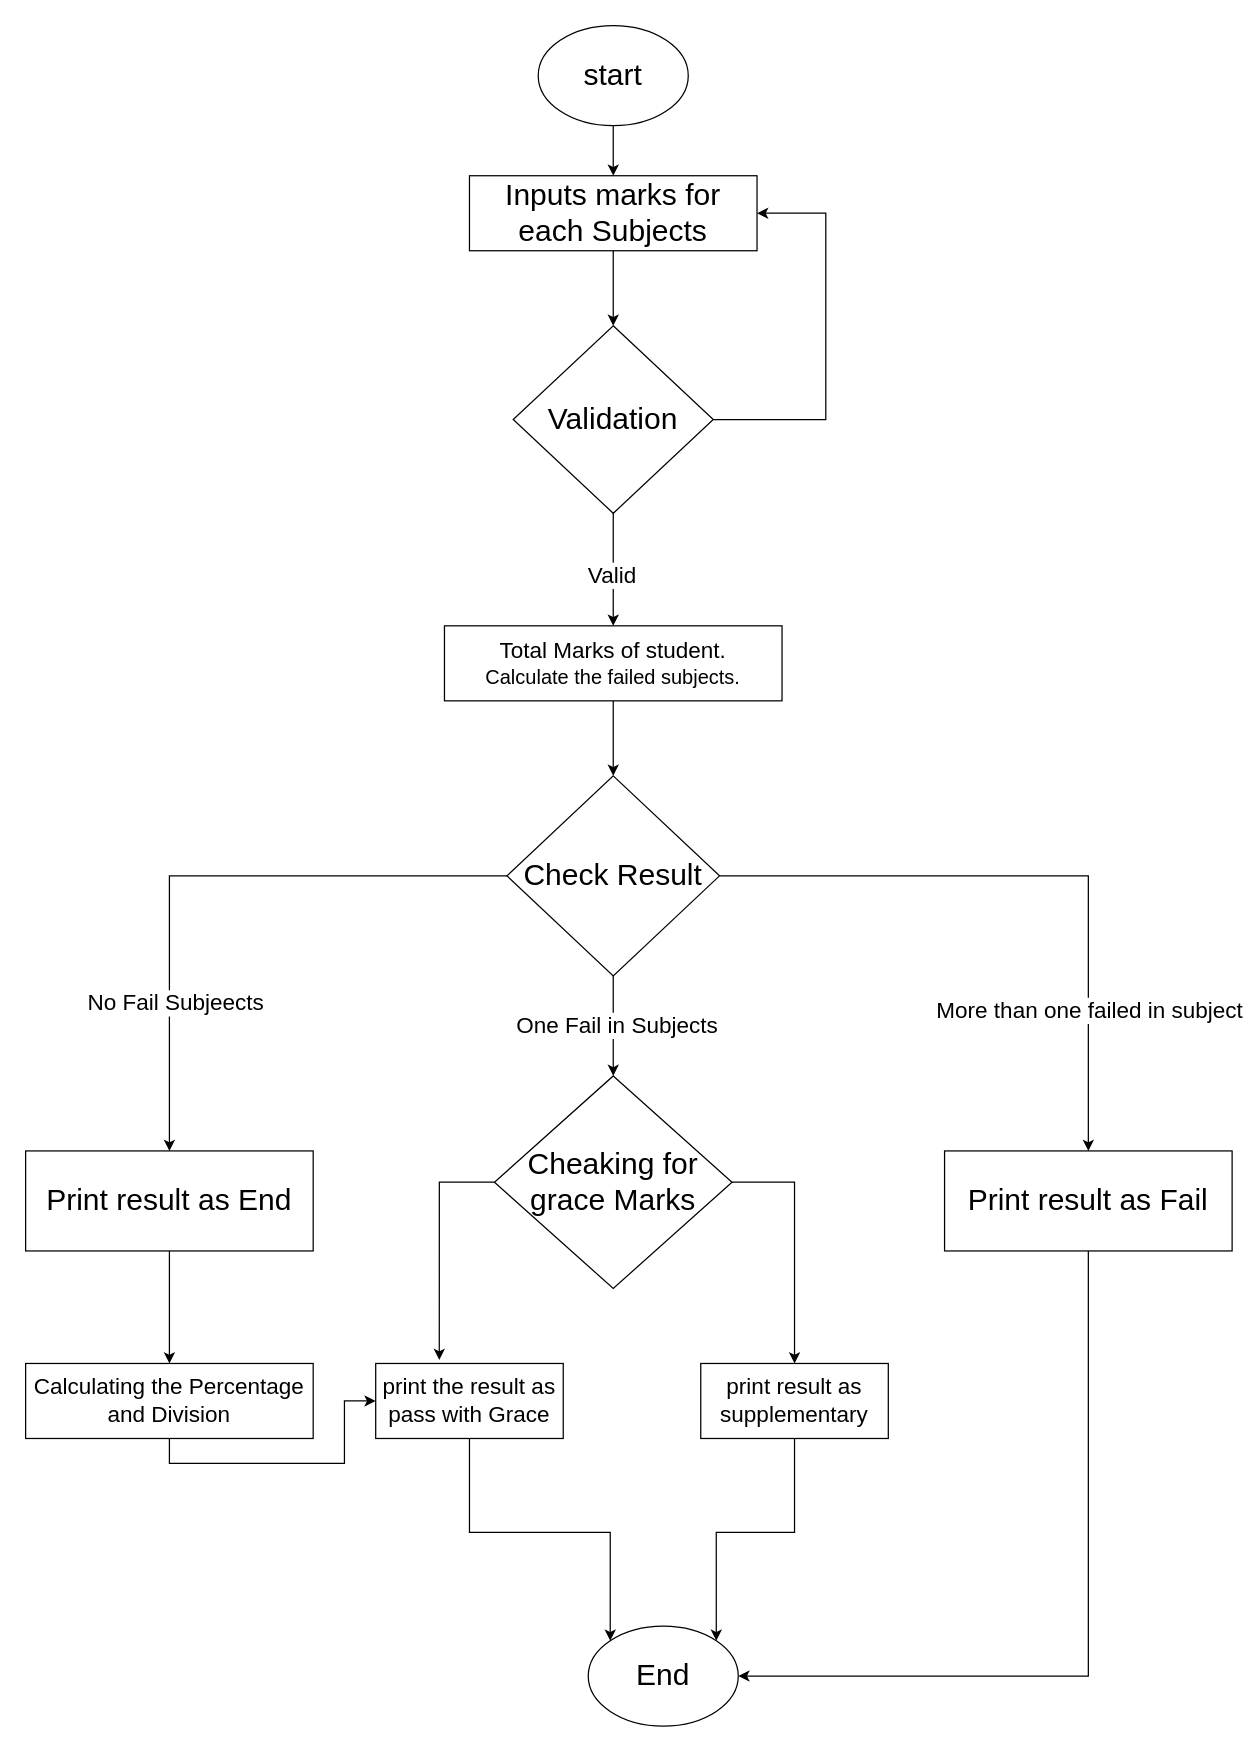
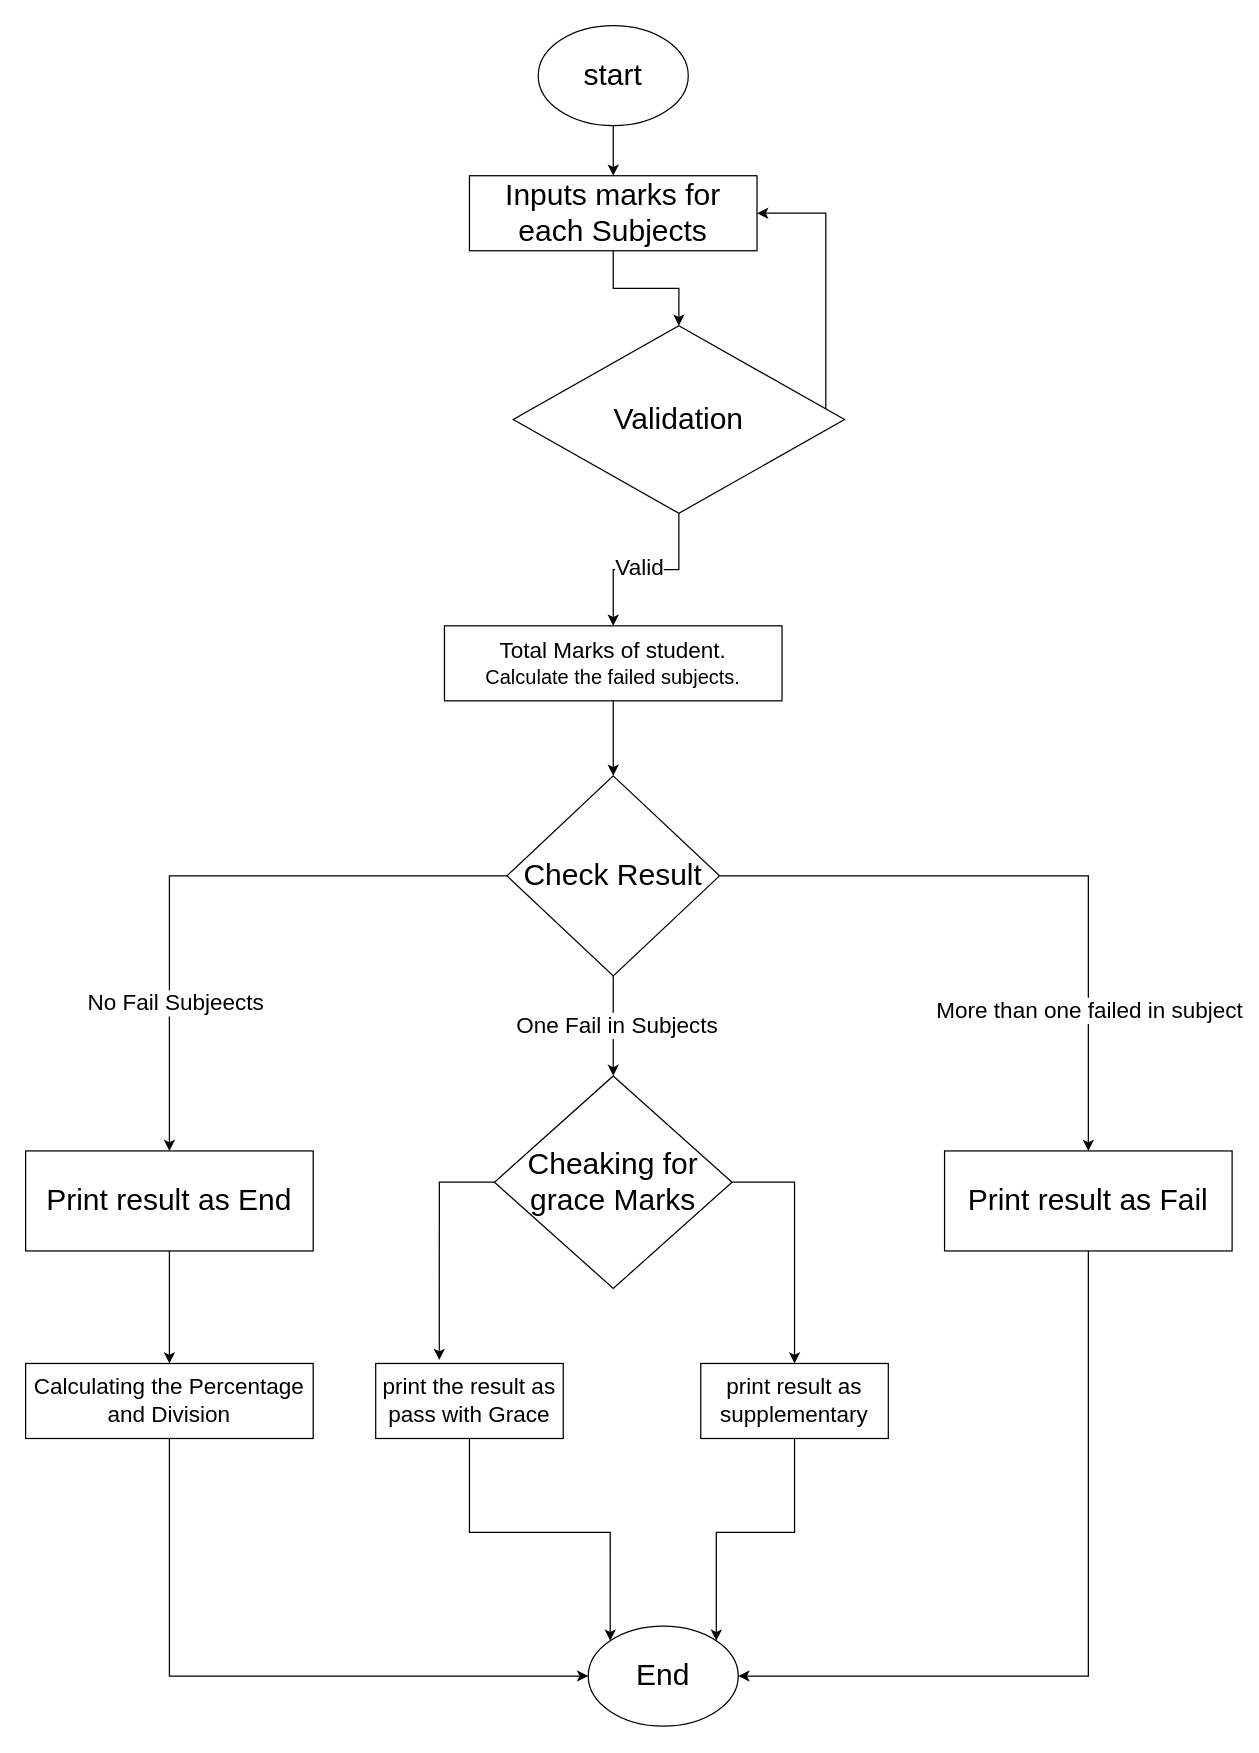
  <mxCell id="0" />
  <mxCell id="1" parent="0" />
  <mxCell id="2" style="edgeStyle=orthogonalEdgeStyle;rounded=0;orthogonalLoop=1;jettySize=auto;html=1;exitX=0.5;exitY=1;exitDx=0;exitDy=0;entryX=0.5;entryY=0;entryDx=0;entryDy=0;" edge="1" parent="1" source="3" target="5"><mxGeometry relative="1" as="geometry" /></mxCell>
  <mxCell id="3" value="&lt;font style=&quot;font-size: 24px;&quot;&gt;start&lt;/font&gt;" style="ellipse;whiteSpace=wrap;html=1;" vertex="1" parent="1"><mxGeometry x="430" y="20" width="120" height="80" as="geometry" /></mxCell>
  <mxCell id="4" style="edgeStyle=orthogonalEdgeStyle;rounded=0;orthogonalLoop=1;jettySize=auto;html=1;exitX=0.5;exitY=1;exitDx=0;exitDy=0;entryX=0.5;entryY=0;entryDx=0;entryDy=0;" edge="1" parent="1" source="5" target="9"><mxGeometry relative="1" as="geometry" /></mxCell>
  <mxCell id="5" value="&lt;font style=&quot;font-size: 24px;&quot;&gt;Inputs marks for each Subjects&lt;/font&gt;" style="rounded=0;whiteSpace=wrap;html=1;" vertex="1" parent="1"><mxGeometry x="375" y="140" width="230" height="60" as="geometry" /></mxCell>
  <mxCell id="6" style="edgeStyle=orthogonalEdgeStyle;rounded=0;orthogonalLoop=1;jettySize=auto;html=1;entryX=1;entryY=0.5;entryDx=0;entryDy=0;" edge="1" parent="1" source="9" target="5"><mxGeometry relative="1" as="geometry"><Array as="points"><mxPoint x="660" y="335" /><mxPoint x="660" y="170" /></Array></mxGeometry></mxCell>
  <mxCell id="7" style="edgeStyle=orthogonalEdgeStyle;rounded=0;orthogonalLoop=1;jettySize=auto;html=1;exitX=0.5;exitY=1;exitDx=0;exitDy=0;entryX=0.5;entryY=0;entryDx=0;entryDy=0;" edge="1" parent="1" source="9" target="11"><mxGeometry relative="1" as="geometry" /></mxCell>
  <mxCell id="8" value="&lt;font style=&quot;font-size: 18px;&quot;&gt;Valid&lt;/font&gt;" style="edgeLabel;html=1;align=center;verticalAlign=middle;resizable=0;points=[];" vertex="1" connectable="0" parent="7"><mxGeometry x="0.084" y="-2" relative="1" as="geometry"><mxPoint as="offset" /></mxGeometry></mxCell>
- <mxCell id="9" value="&lt;font style=&quot;font-size: 24px;&quot;&gt;Validation&lt;/font&gt;" style="rhombus;whiteSpace=wrap;html=1;" vertex="1" parent="1"><mxGeometry x="410" y="260" width="160" height="150" as="geometry" /></mxCell>
+ <mxCell id="9" value="&lt;font style=&quot;font-size: 24px;&quot;&gt;Validation&lt;/font&gt;" style="rhombus;whiteSpace=wrap;html=1;" vertex="1" parent="1"><mxGeometry x="410" y="260" width="265" height="150" as="geometry" /></mxCell>
  <mxCell id="10" style="edgeStyle=orthogonalEdgeStyle;rounded=0;orthogonalLoop=1;jettySize=auto;html=1;exitX=0.5;exitY=1;exitDx=0;exitDy=0;entryX=0.5;entryY=0;entryDx=0;entryDy=0;" edge="1" parent="1" source="11" target="18"><mxGeometry relative="1" as="geometry" /></mxCell>
  <mxCell id="11" value="&lt;font style=&quot;font-size: 18px;&quot;&gt;Total Marks of student.&lt;/font&gt;&lt;div&gt;&lt;font size=&quot;3&quot;&gt;Calculate the failed subjects.&lt;/font&gt;&lt;/div&gt;" style="rounded=0;whiteSpace=wrap;html=1;" vertex="1" parent="1"><mxGeometry x="355" y="500" width="270" height="60" as="geometry" /></mxCell>
  <mxCell id="12" style="edgeStyle=orthogonalEdgeStyle;rounded=0;orthogonalLoop=1;jettySize=auto;html=1;exitX=0.5;exitY=1;exitDx=0;exitDy=0;entryX=0.5;entryY=0;entryDx=0;entryDy=0;" edge="1" parent="1" source="18" target="20"><mxGeometry relative="1" as="geometry" /></mxCell>
  <mxCell id="13" value="&lt;font style=&quot;font-size: 18px;&quot;&gt;One Fail in Subjects&lt;/font&gt;" style="edgeLabel;html=1;align=center;verticalAlign=middle;resizable=0;points=[];" vertex="1" connectable="0" parent="12"><mxGeometry x="-0.057" y="2" relative="1" as="geometry"><mxPoint y="1" as="offset" /></mxGeometry></mxCell>
  <mxCell id="14" style="edgeStyle=orthogonalEdgeStyle;rounded=0;orthogonalLoop=1;jettySize=auto;html=1;entryX=0.5;entryY=0;entryDx=0;entryDy=0;" edge="1" parent="1" source="18" target="22"><mxGeometry relative="1" as="geometry" /></mxCell>
  <mxCell id="15" value="&lt;font style=&quot;font-size: 18px;&quot;&gt;No Fail Subjeects&lt;/font&gt;" style="edgeLabel;html=1;align=center;verticalAlign=middle;resizable=0;points=[];" vertex="1" connectable="0" parent="14"><mxGeometry x="0.516" y="4" relative="1" as="geometry"><mxPoint as="offset" /></mxGeometry></mxCell>
  <mxCell id="16" style="edgeStyle=orthogonalEdgeStyle;rounded=0;orthogonalLoop=1;jettySize=auto;html=1;entryX=0.5;entryY=0;entryDx=0;entryDy=0;" edge="1" parent="1" source="18" target="24"><mxGeometry relative="1" as="geometry" /></mxCell>
  <mxCell id="17" value="&lt;font style=&quot;font-size: 18px;&quot;&gt;More than one failed in subject&lt;/font&gt;" style="edgeLabel;html=1;align=center;verticalAlign=middle;resizable=0;points=[];" vertex="1" connectable="0" parent="16"><mxGeometry x="0.556" relative="1" as="geometry"><mxPoint y="1" as="offset" /></mxGeometry></mxCell>
  <mxCell id="18" value="&lt;font style=&quot;font-size: 24px;&quot;&gt;Check Result&lt;/font&gt;" style="rhombus;whiteSpace=wrap;html=1;" vertex="1" parent="1"><mxGeometry x="405" y="620" width="170" height="160" as="geometry" /></mxCell>
  <mxCell id="19" style="edgeStyle=orthogonalEdgeStyle;rounded=0;orthogonalLoop=1;jettySize=auto;html=1;exitX=1;exitY=0.5;exitDx=0;exitDy=0;" edge="1" parent="1" source="20" target="30"><mxGeometry relative="1" as="geometry" /></mxCell>
  <mxCell id="20" value="&lt;font style=&quot;font-size: 24px;&quot;&gt;Cheaking for grace Marks&lt;/font&gt;" style="rhombus;whiteSpace=wrap;html=1;" vertex="1" parent="1"><mxGeometry x="395" y="860" width="190" height="170" as="geometry" /></mxCell>
  <mxCell id="21" style="edgeStyle=orthogonalEdgeStyle;rounded=0;orthogonalLoop=1;jettySize=auto;html=1;exitX=0.5;exitY=1;exitDx=0;exitDy=0;entryX=0.5;entryY=0;entryDx=0;entryDy=0;" edge="1" parent="1" source="22" target="26"><mxGeometry relative="1" as="geometry" /></mxCell>
  <mxCell id="22" value="&lt;font style=&quot;font-size: 24px;&quot;&gt;Print result as End&lt;/font&gt;" style="rounded=0;whiteSpace=wrap;html=1;" vertex="1" parent="1"><mxGeometry x="20" y="920" width="230" height="80" as="geometry" /></mxCell>
  <mxCell id="23" style="edgeStyle=orthogonalEdgeStyle;rounded=0;orthogonalLoop=1;jettySize=auto;html=1;exitX=0.5;exitY=1;exitDx=0;exitDy=0;entryX=1;entryY=0.5;entryDx=0;entryDy=0;" edge="1" parent="1" source="24" target="32"><mxGeometry relative="1" as="geometry" /></mxCell>
  <mxCell id="24" value="&lt;font style=&quot;font-size: 24px;&quot;&gt;Print result as Fail&lt;/font&gt;" style="rounded=0;whiteSpace=wrap;html=1;" vertex="1" parent="1"><mxGeometry x="755" y="920" width="230" height="80" as="geometry" /></mxCell>
- <mxCell id="25" style="edgeStyle=orthogonalEdgeStyle;rounded=0;orthogonalLoop=1;jettySize=auto;html=1;exitX=0.5;exitY=1;exitDx=0;exitDy=0;" edge="1" parent="1" source="26" target="28"><mxGeometry relative="1" as="geometry"><mxPoint x="460" y="1410" as="targetPoint" /></mxGeometry></mxCell>
+ <mxCell id="25" style="edgeStyle=orthogonalEdgeStyle;rounded=0;orthogonalLoop=1;jettySize=auto;html=1;exitX=0.5;exitY=1;exitDx=0;exitDy=0;entryX=0;entryY=0.5;entryDx=0;entryDy=0;" edge="1" parent="1" source="26" target="32"><mxGeometry relative="1" as="geometry"><mxPoint x="460" y="1410" as="targetPoint" /></mxGeometry></mxCell>
  <mxCell id="26" value="&lt;font style=&quot;font-size: 18px;&quot;&gt;Calculating the Percentage and Division&lt;/font&gt;" style="rounded=0;whiteSpace=wrap;html=1;" vertex="1" parent="1"><mxGeometry x="20" y="1090" width="230" height="60" as="geometry" /></mxCell>
  <mxCell id="27" style="edgeStyle=orthogonalEdgeStyle;rounded=0;orthogonalLoop=1;jettySize=auto;html=1;exitX=0.5;exitY=1;exitDx=0;exitDy=0;entryX=0;entryY=0;entryDx=0;entryDy=0;" edge="1" parent="1" source="28" target="32"><mxGeometry relative="1" as="geometry" /></mxCell>
  <mxCell id="28" value="&lt;font style=&quot;font-size: 18px;&quot;&gt;print the result as pass with Grace&lt;/font&gt;" style="rounded=0;whiteSpace=wrap;html=1;" vertex="1" parent="1"><mxGeometry x="300" y="1090" width="150" height="60" as="geometry" /></mxCell>
  <mxCell id="29" style="edgeStyle=orthogonalEdgeStyle;rounded=0;orthogonalLoop=1;jettySize=auto;html=1;exitX=0.5;exitY=1;exitDx=0;exitDy=0;entryX=1;entryY=0;entryDx=0;entryDy=0;" edge="1" parent="1" source="30" target="32"><mxGeometry relative="1" as="geometry" /></mxCell>
  <mxCell id="30" value="&lt;font style=&quot;font-size: 18px;&quot;&gt;print result as supplementary&lt;/font&gt;" style="rounded=0;whiteSpace=wrap;html=1;" vertex="1" parent="1"><mxGeometry x="560" y="1090" width="150" height="60" as="geometry" /></mxCell>
  <mxCell id="31" style="edgeStyle=orthogonalEdgeStyle;rounded=0;orthogonalLoop=1;jettySize=auto;html=1;exitX=0;exitY=0.5;exitDx=0;exitDy=0;entryX=0.339;entryY=-0.047;entryDx=0;entryDy=0;entryPerimeter=0;" edge="1" parent="1" source="20" target="28"><mxGeometry relative="1" as="geometry" /></mxCell>
  <mxCell id="32" value="&lt;font style=&quot;font-size: 24px;&quot;&gt;End&lt;/font&gt;" style="ellipse;whiteSpace=wrap;html=1;" vertex="1" parent="1"><mxGeometry x="470" y="1300" width="120" height="80" as="geometry" /></mxCell>
